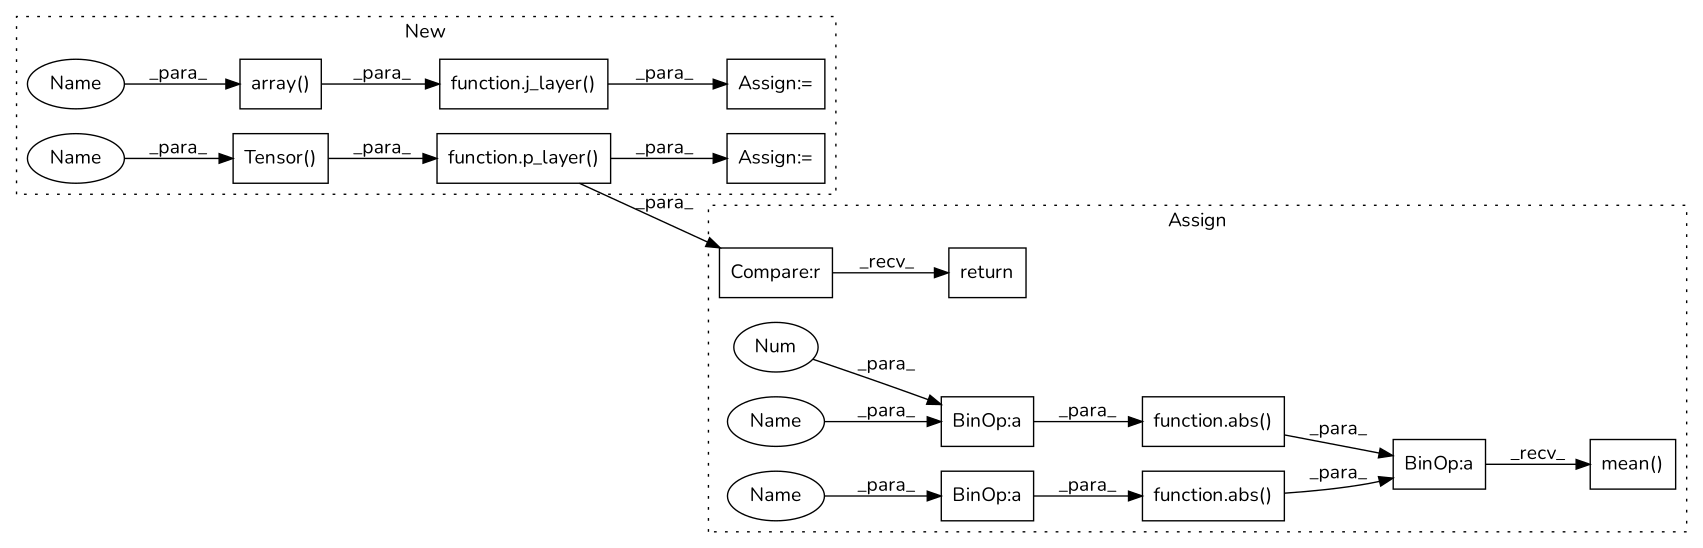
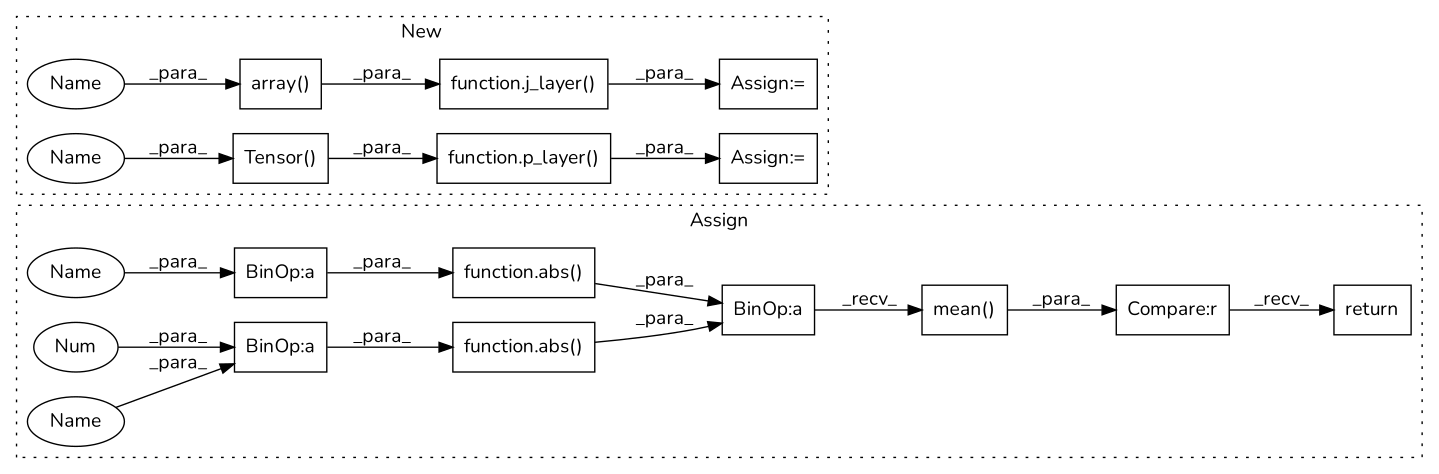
  digraph {
    fontname=Nunito
    rankdir=LR
    node [a=75 fontname=Nunito l=3 s=714 shape=box]
    edge [fontname=Nunito]
    n1 [l=32 label="mean()" s=703]
    n2 [a=82 label="BinOp:a" s=722]
    n3 [a=82 label="BinOp:a" s=709]
    n4 [a=82 label="BinOp:a"]
    n5 [a=40 l=20 label="Compare:r" s=794]
    n6 [a=76 l=1 label=Num s=725 shape=ellipse]
    n7 [l="4,1" label="function.abs()" s="717,726"]
    n8 [a=93 l=7 label=return s=787]
    n9 [l="4,1" label="function.abs()" s="704,713"]
    n10 [a=87 l=1 label=Name s=712 shape=ellipse]
    n11 [a=87 l=1 label=Name s=721 shape=ellipse]
    n12 [l="9,1" label="array()" s="669,681"]
    n13 [a=68 label="Assign:=" s=736]
    n14 [l="13,1" label="Tensor()" s="701,717"]
    n15 [l="8,1" label="function.p_layer()" s="780,799"]
    n16 [a=68 label="Assign:=" s=777]
    n17 [l="8,1" label="function.j_layer()" s="739,757"]
    n18 [a=87 label=Name s=678 shape=ellipse]
    n19 [a=87 label=Name shape=ellipse]
    subgraph cluster_1 {
      label=Assign
      style=dotted
      n1
      n2
      n3
      n4
      n5
      n6
      n7
      n8
      n9
      n10
      n11
    }
    subgraph cluster_2 {
      label=New
      style=dotted
      n12
      n13
      n14
      n15
      n16
      n17
      n18
      n19
    }
-   n15 -> n5 [label=_para_]
+   n1 -> n5 [label=_para_]
    n2 -> n7 [label=_para_]
    n3 -> n9 [label=_para_]
    n4 -> n1 [label=_recv_]
    n5 -> n8 [label=_recv_]
    n6 -> n2 [label=_para_]
    n7 -> n4 [label=_para_]
    n9 -> n4 [label=_para_]
    n10 -> n3 [label=_para_]
    n11 -> n2 [label=_para_]
    n12 -> n17 [label=_para_]
    n14 -> n15 [label=_para_]
    n15 -> n16 [label=_para_]
    n17 -> n13 [label=_para_]
    n18 -> n12 [label=_para_]
    n19 -> n14 [label=_para_]
  }
